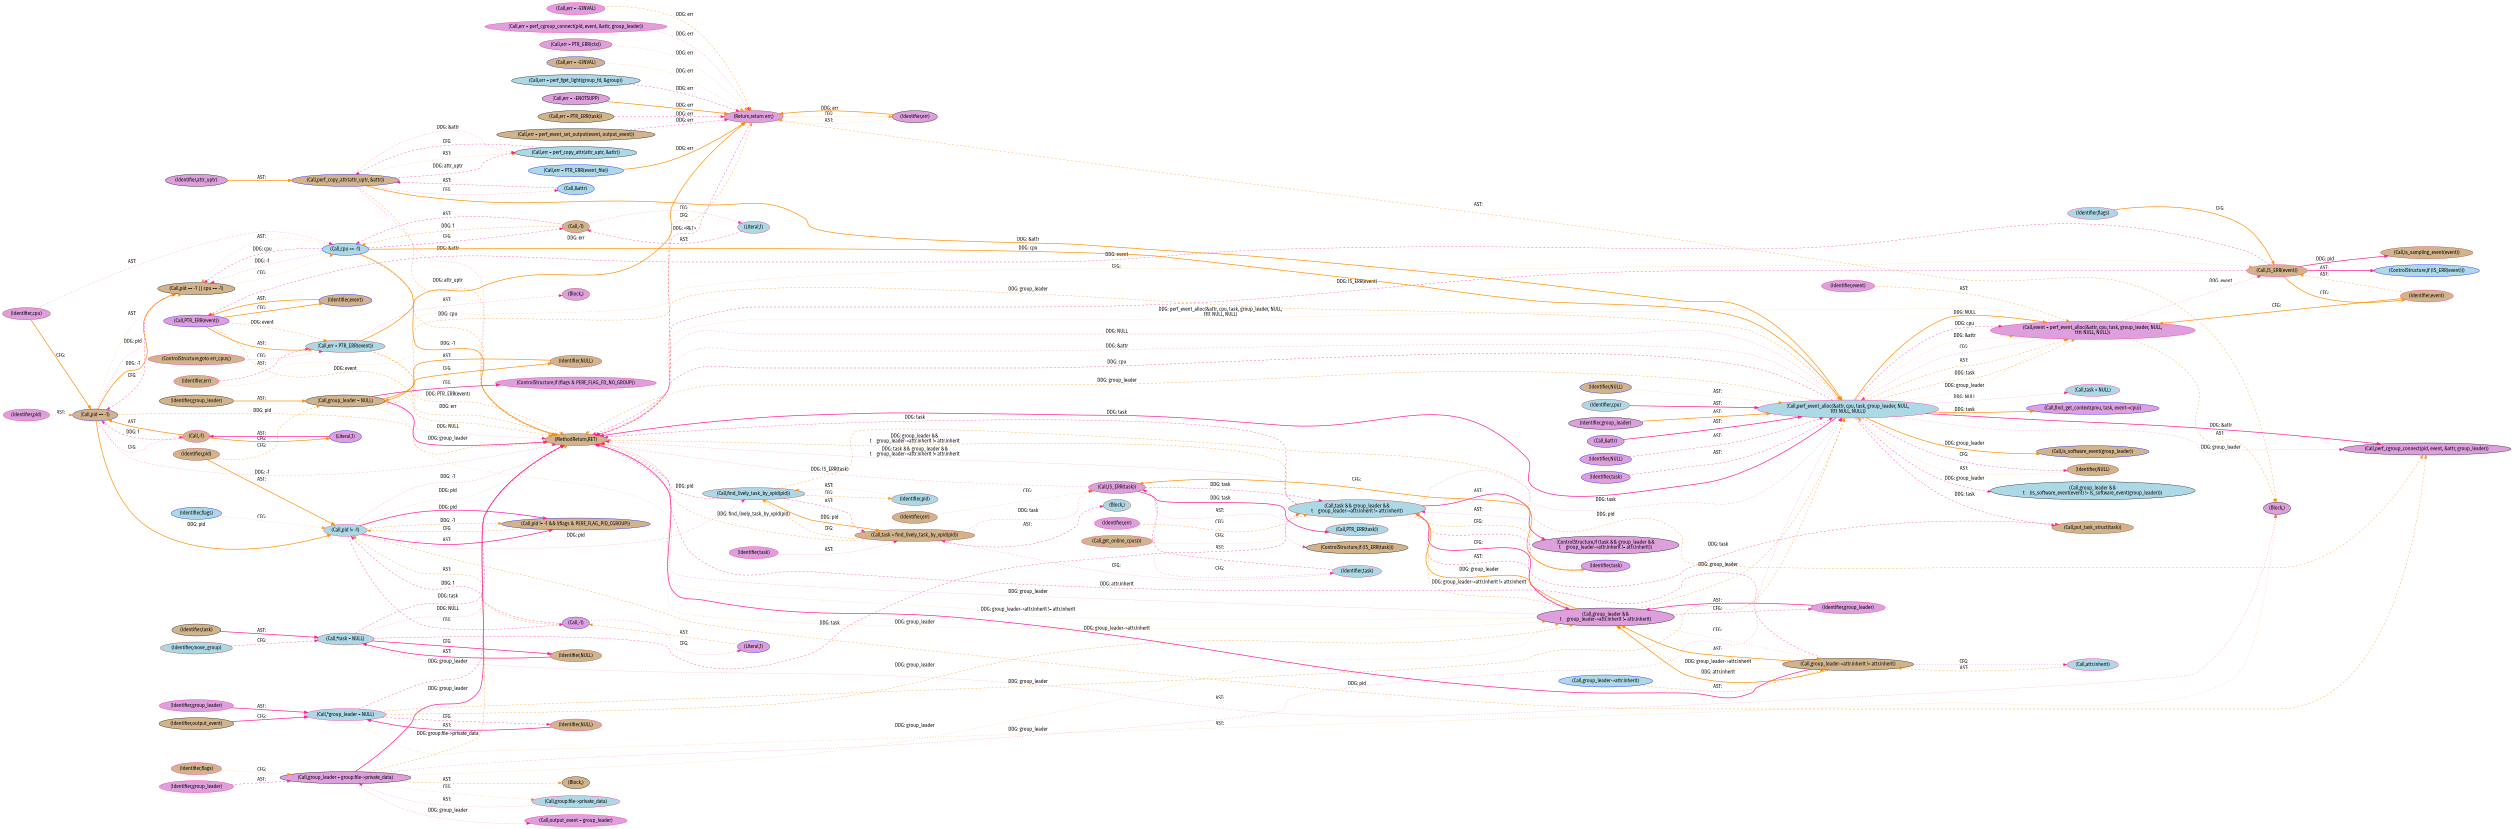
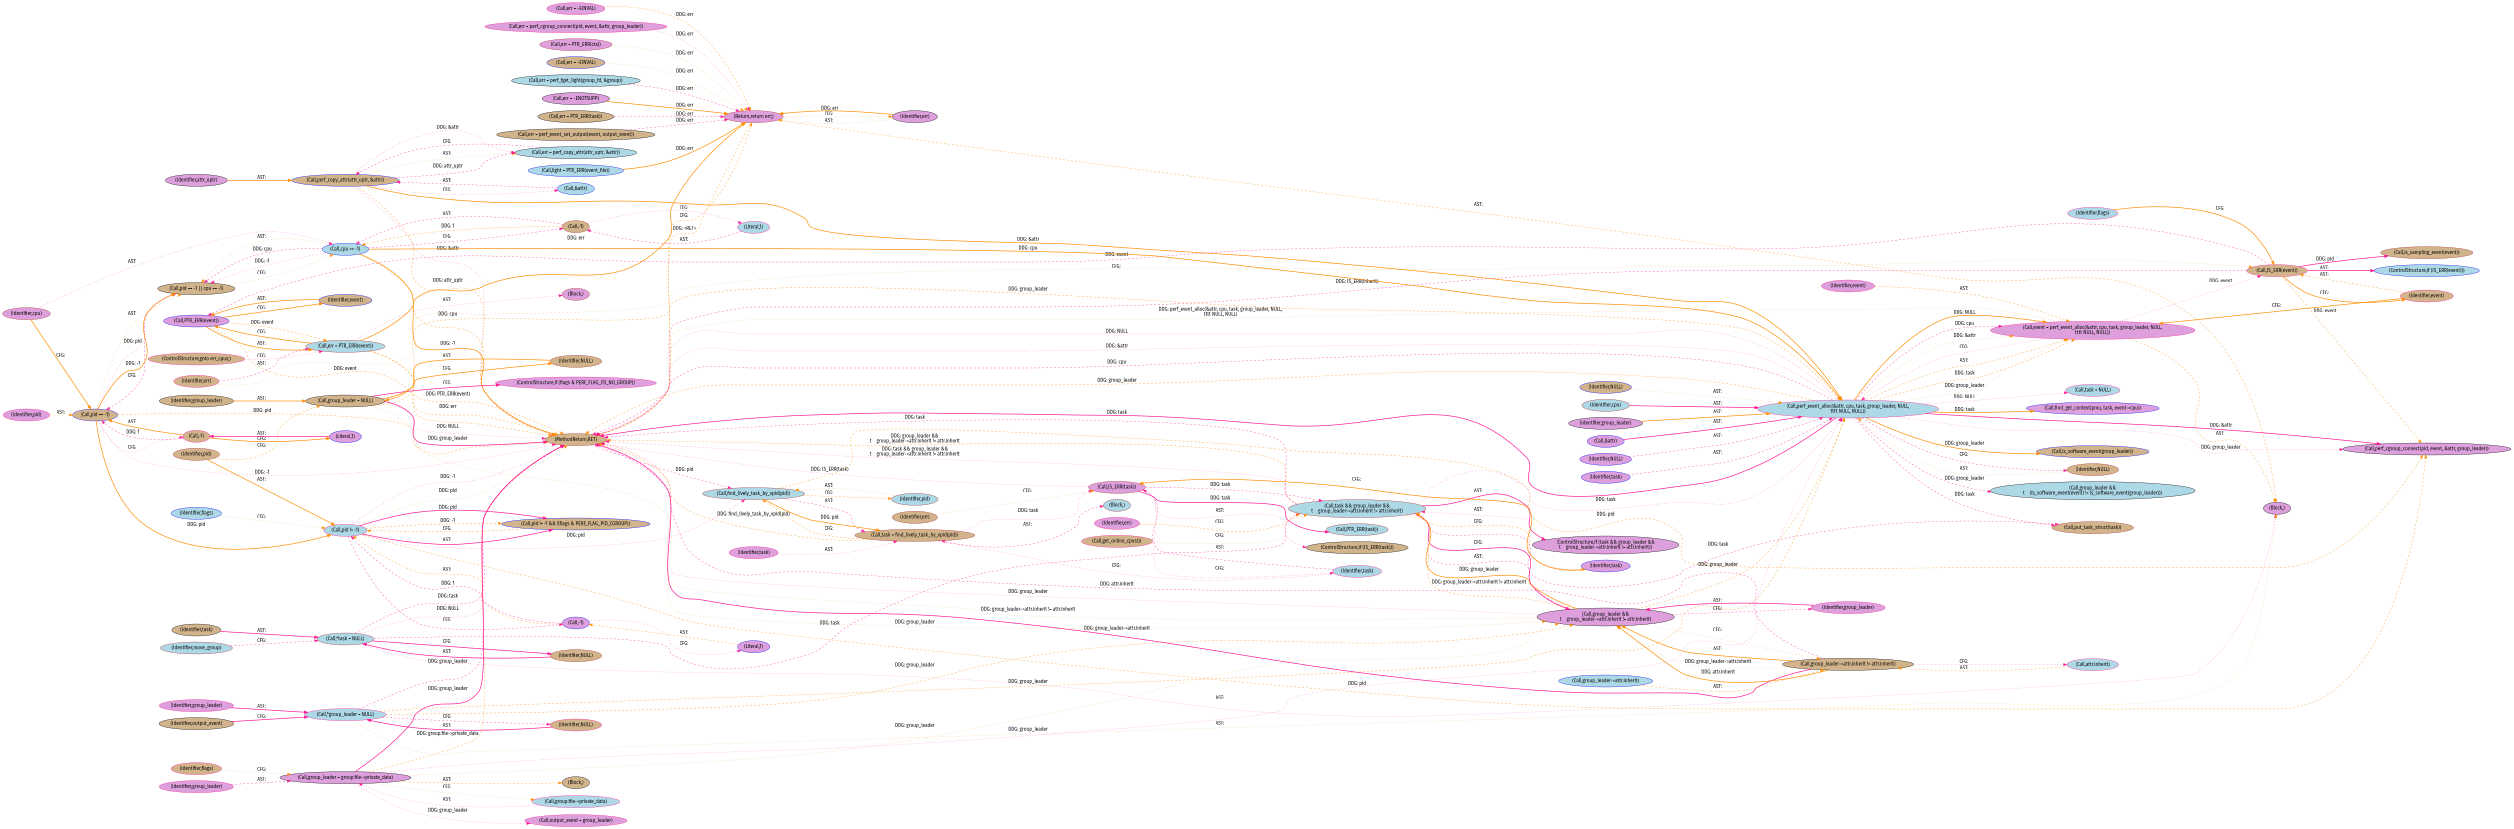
  digraph {
    fontname="Fira Sans"
    rankdir=LR
    node [color=deeppink fillcolor=plum fontname="Fira Sans" style=filled]
    edge [color=deeppink fontname="Fira Sans" style=dashed]
    n1 [color=blue label="(Call,PTR_ERR(event))"]
    n2 [color=brown fillcolor=lightblue label="(Call,err = PTR_ERR(event))"]
    n3 [color=blue fillcolor=tan label="(Identifier,event)"]
    n4 [color=brown fillcolor=tan label="(MethodReturn,RET)"]
    n5 [color=brown label="(Return,return err;)"]
    n6 [color=brown label="(Block,)"]
    n7 [fillcolor=tan label="(Call,IS_ERR(event))"]
    n8 [color=brown fillcolor=tan label="(Call,is_sampling_event(event))"]
    n9 [fillcolor=tan label="(Identifier,event)"]
    n10 [color=black label="(Call,perf_cgroup_connect(pid, event, &attr, group_leader))"]
    n11 [color=blue fillcolor=lightblue label="(ControlStructure,if (IS_ERR(event)))"]
    n12 [label="(Call,event = perf_event_alloc(&attr, cpu, task, group_leader, NULL,\n\t\t\t\t NULL, NULL))"]
    n13 [fillcolor=lightblue label="(Call,perf_event_alloc(&attr, cpu, task, group_leader, NULL,\n\t\t\t\t NULL, NULL))"]
    n14 [color=black label="(Block,)"]
    n15 [color=brown fillcolor=tan label="(Identifier,NULL)"]
    n16 [color=black fillcolor=lightblue label="(Call,group_leader &&\n\t    (is_software_event(event) != is_software_event(group_leader)))"]
    n17 [fillcolor=lightblue label="(Call,task = NULL)"]
    n18 [color=brown fillcolor=tan label="(Call,put_task_struct(task))"]
    n19 [color=blue label="(Call,find_get_context(pmu, task, event->cpu))"]
    n20 [color=blue fillcolor=tan label="(Call,is_software_event(group_leader))"]
    n21 [color=blue fillcolor=tan label="(Call,perf_copy_attr(attr_uptr, &attr))"]
    n22 [color=black fillcolor=lightblue label="(Call,err = perf_copy_attr(attr_uptr, &attr))"]
    n23 [color=blue fillcolor=lightblue label="(Call,&attr)"]
    n24 [color=blue fillcolor=lightblue label="(Call,cpu == -1)"]
    n25 [color=brown fillcolor=tan label="(Call,-1)"]
    n26 [color=black fillcolor=tan label="(Call,pid == -1 || cpu == -1)"]
    n27 [fillcolor=lightblue label="(Literal,1)"]
    n28 [color=blue fillcolor=tan label="(Call,pid == -1)"]
    n29 [color=brown fillcolor=lightblue label="(Call,task && group_leader &&\n\t    group_leader->attr.inherit != attr.inherit)"]
    n30 [color=black label="(Call,group_leader &&\n\t    group_leader->attr.inherit != attr.inherit)"]
    n31 [color=blue label="(Identifier,task)"]
    n32 [color=black label="(ControlStructure,if (task && group_leader &&\n\t    group_leader->attr.inherit != attr.inherit))"]
    n33 [color=black fillcolor=tan label="(Call,group_leader->attr.inherit != attr.inherit)"]
    n34 [label="(Identifier,group_leader)"]
    n35 [color=brown label="(Call,IS_ERR(task))"]
    n36 [color=brown fillcolor=lightblue label="(Call,PTR_ERR(task))"]
    n37 [fillcolor=lightblue label="(Identifier,task)"]
    n38 [color=black fillcolor=tan label="(ControlStructure,if (IS_ERR(task)))"]
    n39 [color=brown fillcolor=tan label="(Call,task = find_lively_task_by_vpid(pid))"]
    n40 [color=brown fillcolor=lightblue label="(Call,find_lively_task_by_vpid(pid))"]
    n41 [color=brown fillcolor=lightblue label="(Block,)"]
    n42 [color=brown fillcolor=lightblue label="(Identifier,pid)"]
    n43 [fillcolor=lightblue label="(Call,pid != -1)"]
    n44 [color=blue label="(Call,-1)"]
    n45 [color=blue fillcolor=tan label="(Call,pid != -1 && !(flags & PERF_FLAG_PID_CGROUP))"]
    n46 [color=blue label="(Literal,1)"]
    n47 [fillcolor=tan label="(Call,-1)"]
    n48 [color=blue label="(Literal,1)"]
    n49 [color=brown fillcolor=lightblue label="(Call,*task = NULL)"]
    n50 [color=brown fillcolor=tan label="(Identifier,NULL)"]
    n51 [fillcolor=lightblue label="(Call,attr.inherit)"]
    n52 [color=black fillcolor=tan label="(Call,group_leader = NULL)"]
    n53 [label="(ControlStructure,if (flags & PERF_FLAG_FD_NO_GROUP))"]
    n54 [color=brown fillcolor=tan label="(Identifier,NULL)"]
    n55 [fillcolor=lightblue label="(Call,*group_leader = NULL)"]
    n56 [fillcolor=tan label="(Identifier,NULL)"]
    n57 [color=black label="(Call,group_leader = group.file->private_data)"]
    n58 [color=black fillcolor=tan label="(Block,)"]
    n59 [fillcolor=lightblue label="(Call,group.file->private_data)"]
    n60 [label="(Call,output_event = group_leader)"]
    n61 [color=black label="(Identifier,err)"]
    n62 [color=blue fillcolor=tan label="(Identifier,NULL)"]
    n63 [color=black label="(Identifier,attr_uptr)"]
    n64 [fillcolor=tan label="(Identifier,err)"]
    n65 [label="(Identifier,err)"]
    n66 [fillcolor=lightblue label="(Identifier,flags)"]
-   n67 [color=blue fillcolor=lightblue label="(Call,err = PTR_ERR(event_file))"]
+   n67 [color=blue fillcolor=lightblue label="(Call,light = PTR_ERR(event_file))"]
    n68 [color=brown fillcolor=tan label="(Identifier,err)"]
    n69 [fillcolor=tan label="(Identifier,flags)"]
    n70 [color=brown fillcolor=lightblue label="(Identifier,cpu)"]
    n71 [color=brown fillcolor=lightblue label="(Identifier,move_group)"]
    n72 [label="(Identifier,pid)"]
    n73 [label="(Call,err = -EINVAL)"]
    n74 [label="(Call,err = perf_cgroup_connect(pid, event, &attr, group_leader))"]
    n75 [color=black label="(Identifier,group_leader)"]
    n76 [color=brown fillcolor=tan label="(Identifier,pid)"]
    n77 [label="(Identifier,event)"]
    n78 [color=blue fillcolor=lightblue label="(Call,group_leader->attr.inherit)"]
    n79 [fillcolor=tan label="(ControlStructure,goto err_cpus;)"]
    n80 [fillcolor=tan label="(Call,get_online_cpus())"]
    n81 [color=blue fillcolor=lightblue label="(Identifier,flags)"]
    n82 [color=brown label="(Call,err = PTR_ERR(ctx))"]
    n83 [label="(Identifier,group_leader)"]
    n84 [label="(Identifier,task)"]
    n85 [color=blue fillcolor=tan label="(Call,err = -EINVAL)"]
    n86 [color=blue label="(Call,&attr)"]
    n87 [color=brown label="(Identifier,cpu)"]
    n88 [color=black fillcolor=lightblue label="(Call,err = perf_fget_light(group_fd, &group))"]
    n89 [color=black label="(Call,err = -ENOTSUPP)"]
    n90 [color=blue label="(Identifier,NULL)"]
    n91 [color=black fillcolor=tan label="(Identifier,group_leader)"]
    n92 [color=blue label="(Identifier,task)"]
    n93 [color=black fillcolor=tan label="(Identifier,task)"]
    n94 [color=black fillcolor=tan label="(Identifier,output_event)"]
    n95 [color=black fillcolor=tan label="(Call,err = PTR_ERR(task))"]
    n96 [color=black fillcolor=tan label="(Call,err = perf_event_set_output(event, output_event))"]
    n97 [label="(Identifier,group_leader)"]
    n1 -> n2 [color=darkorange label="AST: " style=bold]
    n1 -> n2 [color=darkorange label="DDG: event"]
    n1 -> n3 [color=darkorange label="CFG: " style=bold]
    n1 -> n4 [color=darkorange label="DDG: event"]
+   n2 -> n1 [color=darkorange label="CFG: " style=bold]
    n2 -> n4 [color=darkorange label="DDG: PTR_ERR(event)"]
    n2 -> n4 [color=darkorange label="DDG: err"]
    n2 -> n5 [color=darkorange label="DDG: err" style=bold]
    n2 -> n6 [label="AST: " style=dotted]
    n3 -> n1 [color=darkorange label="AST: " style=bold]
    n4 -> n5 [color=darkorange label="CFG: "]
-   n5 -> n4 [label="DDG: <RET>"]
+   n5 -> n4 [color=darkorange label="DDG: <RET>"]
    n5 -> n14 [color=darkorange label="AST: "]
    n5 -> n61 [color=darkorange label="CFG: " style=dotted]
    n7 -> n1 [label="DDG: event"]
-   n7 -> n4 [label="DDG: IS_ERR(event)"]
+   n7 -> n4 [label="DDG: IS_ERR(inherit)"]
    n7 -> n8 [label="DDG: pid" style=bold]
    n7 -> n9 [color=darkorange label="CFG: " style=bold]
+   n7 -> n10 [color=darkorange label="DDG: event"]
    n7 -> n11 [label="AST: " style=bold]
    n9 -> n7 [color=darkorange label="AST: "]
    n9 -> n12 [color=darkorange label="CFG: " style=bold]
    n12 -> n4 [color=darkorange label="DDG: perf_event_alloc(&attr, cpu, task, group_leader, NULL,\n\t\t\t\t NULL, NULL)" style=dotted]
    n12 -> n7 [label="DDG: event" style=dotted]
    n12 -> n13 [label="CFG: " style=dotted]
    n12 -> n14 [color=darkorange label="AST: "]
    n13 -> n4 [label="DDG: NULL" style=dotted]
    n13 -> n4 [label="DDG: &attr" style=dotted]
    n13 -> n4 [label="DDG: cpu"]
    n13 -> n4 [color=darkorange label="DDG: group_leader"]
    n13 -> n4 [label="DDG: task" style=bold]
    n13 -> n10 [label="DDG: &attr" style=bold]
    n13 -> n10 [label="DDG: group_leader" style=dotted]
    n13 -> n12 [color=darkorange label="AST: "]
    n13 -> n12 [color=darkorange label="DDG: task"]
    n13 -> n12 [color=darkorange label="DDG: group_leader" style=dotted]
    n13 -> n12 [color=darkorange label="DDG: NULL" style=bold]
    n13 -> n12 [label="DDG: cpu"]
    n13 -> n12 [color=darkorange label="DDG: &attr" style=dotted]
    n13 -> n15 [label="CFG: "]
    n13 -> n16 [label="DDG: group_leader"]
    n13 -> n17 [label="DDG: NULL" style=dotted]
    n13 -> n18 [label="DDG: task"]
    n13 -> n19 [color=darkorange label="DDG: task" style=bold]
    n13 -> n20 [color=darkorange label="DDG: group_leader" style=bold]
    n15 -> n13 [color=darkorange label="AST: " style=dotted]
    n21 -> n4 [label="DDG: &attr" style=dotted]
    n21 -> n4 [color=darkorange label="DDG: attr_uptr"]
    n21 -> n13 [color=darkorange label="DDG: &attr" style=bold]
    n21 -> n22 [color=darkorange label="AST: " style=dotted]
    n21 -> n22 [label="DDG: attr_uptr"]
    n21 -> n22 [label="DDG: &attr" style=dotted]
    n21 -> n23 [label="CFG: " style=dotted]
    n22 -> n21 [label="CFG: "]
    n23 -> n21 [label="AST: "]
    n24 -> n4 [color=darkorange label="DDG: cpu"]
    n24 -> n4 [color=darkorange label="DDG: -1" style=bold]
    n24 -> n13 [color=darkorange label="DDG: cpu" style=bold]
    n24 -> n25 [label="CFG: "]
    n24 -> n26 [color=darkorange label="AST: " style=dotted]
    n24 -> n26 [label="DDG: cpu"]
    n24 -> n26 [label="DDG: -1" style=dotted]
    n25 -> n24 [label="AST: "]
    n25 -> n24 [color=darkorange label="DDG: 1"]
    n25 -> n27 [label="CFG: " style=dotted]
    n26 -> n24 [color=darkorange label="CFG: " style=dotted]
    n26 -> n28 [label="CFG: "]
    n27 -> n25 [label="AST: "]
    n28 -> n4 [color=darkorange label="DDG: pid"]
    n28 -> n4 [label="DDG: -1" style=dotted]
    n28 -> n26 [color=darkorange label="AST: " style=dotted]
    n28 -> n26 [label="DDG: pid" style=dotted]
    n28 -> n26 [color=darkorange label="DDG: -1" style=bold]
    n28 -> n43 [color=darkorange label="DDG: pid" style=bold]
    n28 -> n47 [label="CFG: " style=dotted]
    n29 -> n4 [label="DDG: task"]
    n29 -> n4 [color=darkorange label="DDG: group_leader &&\n\t    group_leader->attr.inherit != attr.inherit"]
    n29 -> n4 [label="DDG: task && group_leader &&\n\t    group_leader->attr.inherit != attr.inherit" style=dotted]
    n29 -> n13 [label="DDG: task" style=dotted]
    n29 -> n18 [label="DDG: task"]
    n29 -> n30 [label="CFG: " style=bold]
    n29 -> n31 [color=darkorange label="CFG: "]
    n29 -> n32 [label="AST: " style=bold]
    n30 -> n4 [color=darkorange label="DDG: group_leader->attr.inherit != attr.inherit" style=dotted]
    n30 -> n4 [label="DDG: group_leader" style=dotted]
    n30 -> n13 [color=darkorange label="DDG: group_leader"]
    n30 -> n29 [label="AST: "]
    n30 -> n29 [color=darkorange label="DDG: group_leader" style=bold]
    n30 -> n29 [color=darkorange label="DDG: group_leader->attr.inherit != attr.inherit"]
    n30 -> n33 [color=darkorange label="CFG: " style=dotted]
    n30 -> n34 [label="CFG: "]
    n31 -> n29 [label="AST: " style=dotted]
    n31 -> n35 [color=darkorange label="CFG: " style=bold]
    n33 -> n4 [label="DDG: group_leader->attr.inherit" style=bold]
    n33 -> n4 [label="DDG: attr.inherit"]
    n33 -> n30 [color=darkorange label="AST: " style=bold]
    n33 -> n30 [color=darkorange label="DDG: group_leader->attr.inherit" style=dotted]
    n33 -> n30 [color=darkorange label="DDG: attr.inherit" style=bold]
    n33 -> n51 [label="CFG: " style=dotted]
    n34 -> n30 [label="AST: " style=bold]
    n35 -> n4 [label="DDG: IS_ERR(task)" style=dotted]
    n35 -> n29 [label="DDG: task"]
    n35 -> n36 [label="DDG: task" style=bold]
    n35 -> n37 [label="CFG: " style=dotted]
    n35 -> n38 [label="AST: " style=dotted]
    n37 -> n35 [label="AST: "]
    n37 -> n39 [label="CFG: " style=dotted]
    n39 -> n4 [color=darkorange label="DDG: find_lively_task_by_vpid(pid)"]
    n39 -> n35 [label="DDG: task" style=dotted]
    n39 -> n40 [color=darkorange label="CFG: "]
    n39 -> n41 [label="AST: "]
-   n40 -> n4 [label="DDG: pid"]
+   n4 -> n40 [label="DDG: pid"]
    n40 -> n10 [color=darkorange label="DDG: pid"]
    n40 -> n39 [label="AST: "]
    n40 -> n39 [color=darkorange label="DDG: pid" style=bold]
    n40 -> n42 [color=darkorange label="CFG: "]
    n42 -> n40 [color=darkorange label="AST: " style=dotted]
    n43 -> n4 [label="DDG: -1" style=dotted]
    n43 -> n4 [color=darkorange label="DDG: pid" style=dotted]
    n43 -> n10 [color=darkorange label="DDG: pid"]
    n43 -> n40 [label="DDG: pid" style=dotted]
    n43 -> n44 [label="CFG: "]
    n43 -> n45 [label="AST: " style=bold]
    n43 -> n45 [label="DDG: pid" style=bold]
    n43 -> n45 [color=darkorange label="DDG: -1"]
    n44 -> n43 [color=darkorange label="AST: "]
    n44 -> n43 [label="DDG: 1"]
    n44 -> n46 [label="CFG: " style=dotted]
    n45 -> n43 [color=darkorange label="CFG: "]
    n46 -> n44 [color=darkorange label="AST: "]
    n47 -> n28 [color=darkorange label="AST: " style=bold]
    n47 -> n28 [label="DDG: 1"]
    n47 -> n48 [color=darkorange label="CFG: " style=bold]
    n48 -> n47 [label="AST: " style=bold]
    n49 -> n4 [label="DDG: task"]
    n49 -> n4 [label="DDG: NULL" style=dotted]
    n49 -> n14 [label="AST: " style=dotted]
    n49 -> n29 [label="DDG: task"]
    n49 -> n50 [label="CFG: " style=bold]
    n50 -> n49 [label="AST: " style=bold]
    n51 -> n33 [color=darkorange label="AST: "]
    n52 -> n4 [label="DDG: NULL" style=dotted]
    n52 -> n4 [label="DDG: group_leader" style=bold]
    n52 -> n13 [color=darkorange label="DDG: group_leader"]
    n52 -> n30 [color=darkorange label="DDG: group_leader" style=dotted]
    n52 -> n53 [label="CFG: " style=bold]
    n52 -> n54 [color=darkorange label="CFG: " style=bold]
    n54 -> n52 [color=darkorange label="AST: " style=bold]
    n55 -> n4 [label="DDG: group_leader"]
    n55 -> n13 [color=darkorange label="DDG: group_leader"]
    n55 -> n14 [color=darkorange label="AST: " style=dotted]
    n55 -> n30 [color=darkorange label="DDG: group_leader"]
    n55 -> n56 [label="CFG: "]
    n56 -> n55 [label="AST: " style=bold]
    n57 -> n4 [color=darkorange label="DDG: group.file->private_data"]
    n57 -> n4 [label="DDG: group_leader" style=bold]
    n57 -> n13 [label="DDG: group_leader" style=dotted]
    n57 -> n30 [color=darkorange label="DDG: group_leader" style=dotted]
    n57 -> n58 [color=darkorange label="AST: "]
    n57 -> n59 [color=darkorange label="CFG: " style=dotted]
    n57 -> n60 [label="DDG: group_leader" style=dotted]
    n59 -> n57 [label="AST: " style=dotted]
    n61 -> n5 [color=darkorange label="AST: " style=dotted]
    n61 -> n5 [color=darkorange label="DDG: err" style=bold]
    n62 -> n13 [color=darkorange label="AST: " style=dotted]
    n63 -> n21 [color=darkorange label="AST: " style=bold]
    n64 -> n2 [label="AST: "]
    n64 -> n7 [color=darkorange label="CFG: " style=dotted]
    n65 -> n29 [color=darkorange label="CFG: "]
    n66 -> n7 [color=darkorange label="CFG: " style=bold]
    n67 -> n5 [color=darkorange label="DDG: err" style=bold]
    n68 -> n35 [color=darkorange label="CFG: " style=dotted]
    n69 -> n57 [color=darkorange label="CFG: " style=dotted]
    n70 -> n13 [label="AST: " style=bold]
    n71 -> n49 [label="CFG: "]
    n72 -> n28 [color=darkorange label="AST: " style=dotted]
    n73 -> n5 [color=darkorange label="DDG: err"]
    n74 -> n5 [label="DDG: err" style=dotted]
    n75 -> n13 [color=darkorange label="AST: " style=bold]
    n76 -> n43 [color=darkorange label="AST: " style=bold]
    n76 -> n52 [color=darkorange label="CFG: "]
    n77 -> n12 [color=darkorange label="AST: "]
    n78 -> n33 [color=darkorange label="AST: "]
    n79 -> n2 [label="CFG: " style=dotted]
    n80 -> n29 [color=darkorange label="CFG: " style=dotted]
    n81 -> n43 [color=darkorange label="CFG: " style=dotted]
    n82 -> n5 [color=darkorange label="DDG: err" style=dotted]
    n83 -> n55 [label="AST: " style=bold]
    n84 -> n39 [label="AST: " style=dotted]
    n85 -> n5 [color=darkorange label="DDG: err" style=dotted]
    n86 -> n13 [label="AST: " style=bold]
    n87 -> n24 [label="AST: " style=dotted]
    n87 -> n28 [color=darkorange label="CFG: " style=bold]
    n88 -> n5 [label="DDG: err"]
    n89 -> n5 [color=darkorange label="DDG: err" style=bold]
    n90 -> n13 [label="AST: "]
    n91 -> n52 [color=darkorange label="AST: " style=bold]
    n92 -> n13 [label="AST: "]
    n93 -> n49 [label="AST: " style=bold]
    n94 -> n55 [label="CFG: " style=bold]
    n95 -> n5 [label="DDG: err"]
    n96 -> n5 [label="DDG: err"]
    n97 -> n57 [label="AST: "]
  }
